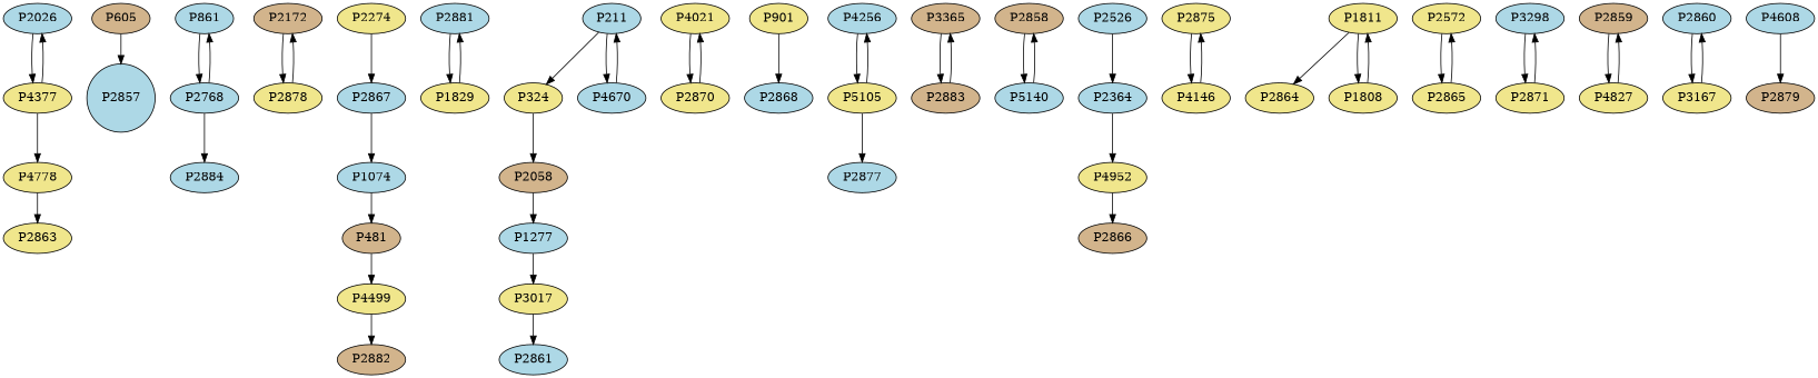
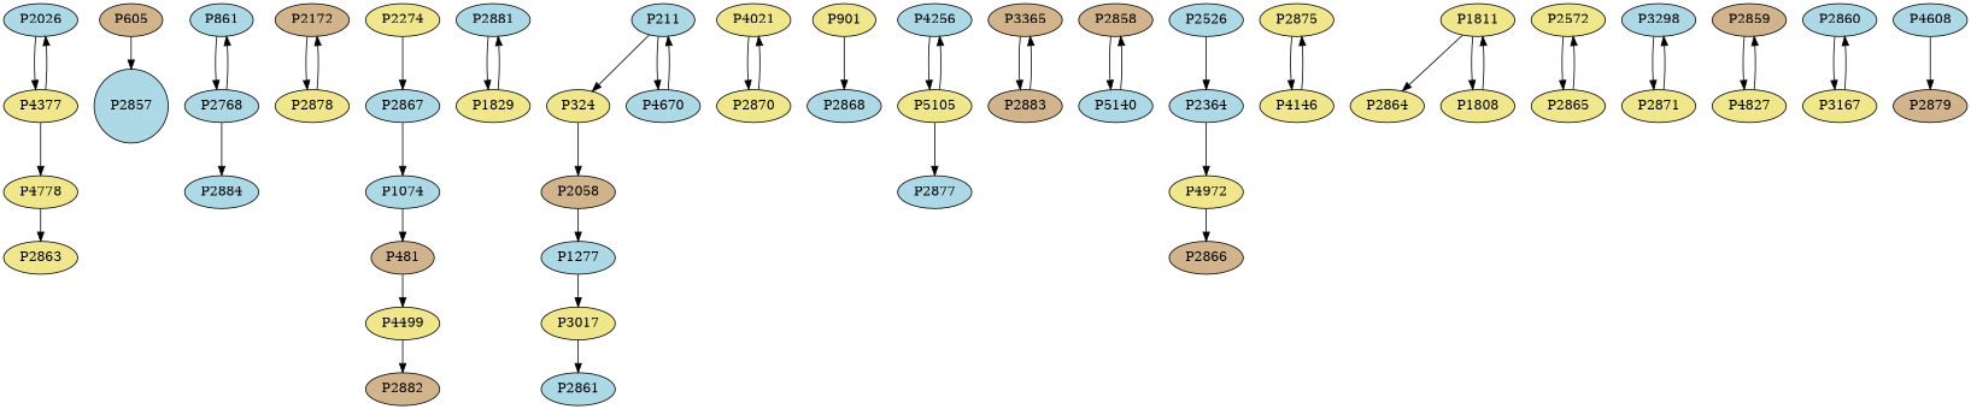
  digraph {
    node [fillcolor=khaki style=filled]
    P2026 [fillcolor=lightblue]
    P4377
    P4778
    P2863
    P2857 [fillcolor=lightblue shape=circle]
    P605 [fillcolor=tan]
    P861 [fillcolor=lightblue]
    P2768 [fillcolor=lightblue]
    P2884 [fillcolor=lightblue]
    P2172 [fillcolor=tan]
    P2878
    P2867 [fillcolor=lightblue]
    P2274
    P1074 [fillcolor=lightblue]
    P481 [fillcolor=tan]
    P4499
    P2882 [fillcolor=tan]
    P2881 [fillcolor=lightblue]
    P1829
    P2058 [fillcolor=tan]
    P324
    P1277 [fillcolor=lightblue]
    P3017
    P4021
    P2870
    P2868 [fillcolor=lightblue]
    P901
    P4256 [fillcolor=lightblue]
    P5105
    P2877 [fillcolor=lightblue]
    P2861 [fillcolor=lightblue]
    P3365 [fillcolor=tan]
    P2883 [fillcolor=tan]
    P211 [fillcolor=lightblue]
    P4670 [fillcolor=lightblue]
    P2858 [fillcolor=tan]
    P5140 [fillcolor=lightblue]
    P2526 [fillcolor=lightblue]
    P2364 [fillcolor=lightblue]
-   P4952
+   P4952 [label=P4972]
    P2866 [fillcolor=tan]
    P2875
    P4146
    P1811
    P2864
    P1808
    P2572
    P2865
    P3298 [fillcolor=lightblue]
    P2871
    P2859 [fillcolor=tan]
    P4827
    P2860 [fillcolor=lightblue]
    P3167
    P4608 [fillcolor=lightblue]
    P2879 [fillcolor=tan]
    P2026 -> P4377
    P4377 -> P2026
    P4377 -> P4778
    P4778 -> P2863
    P605 -> P2857
    P861 -> P2768
    P2768 -> P861
    P2768 -> P2884
    P2172 -> P2878
    P2878 -> P2172
    P2867 -> P1074
    P2274 -> P2867
    P1074 -> P481
    P481 -> P4499
    P4499 -> P2882
    P2881 -> P1829
    P1829 -> P2881
    P2058 -> P1277
    P324 -> P2058
    P1277 -> P3017
    P3017 -> P2861
    P4021 -> P2870
    P2870 -> P4021
    P901 -> P2868
    P4256 -> P5105
    P5105 -> P4256
    P5105 -> P2877
    P3365 -> P2883
    P2883 -> P3365
    P211 -> P324
    P211 -> P4670
    P4670 -> P211
    P2858 -> P5140
    P5140 -> P2858
    P2526 -> P2364
    P2364 -> P4952
    P4952 -> P2866
    P2875 -> P4146
    P4146 -> P2875
    P1811 -> P2864
    P1811 -> P1808
    P1808 -> P1811
    P2572 -> P2865
    P2865 -> P2572
    P3298 -> P2871
    P2871 -> P3298
    P2859 -> P4827
    P4827 -> P2859
    P2860 -> P3167
    P3167 -> P2860
    P4608 -> P2879
  }
